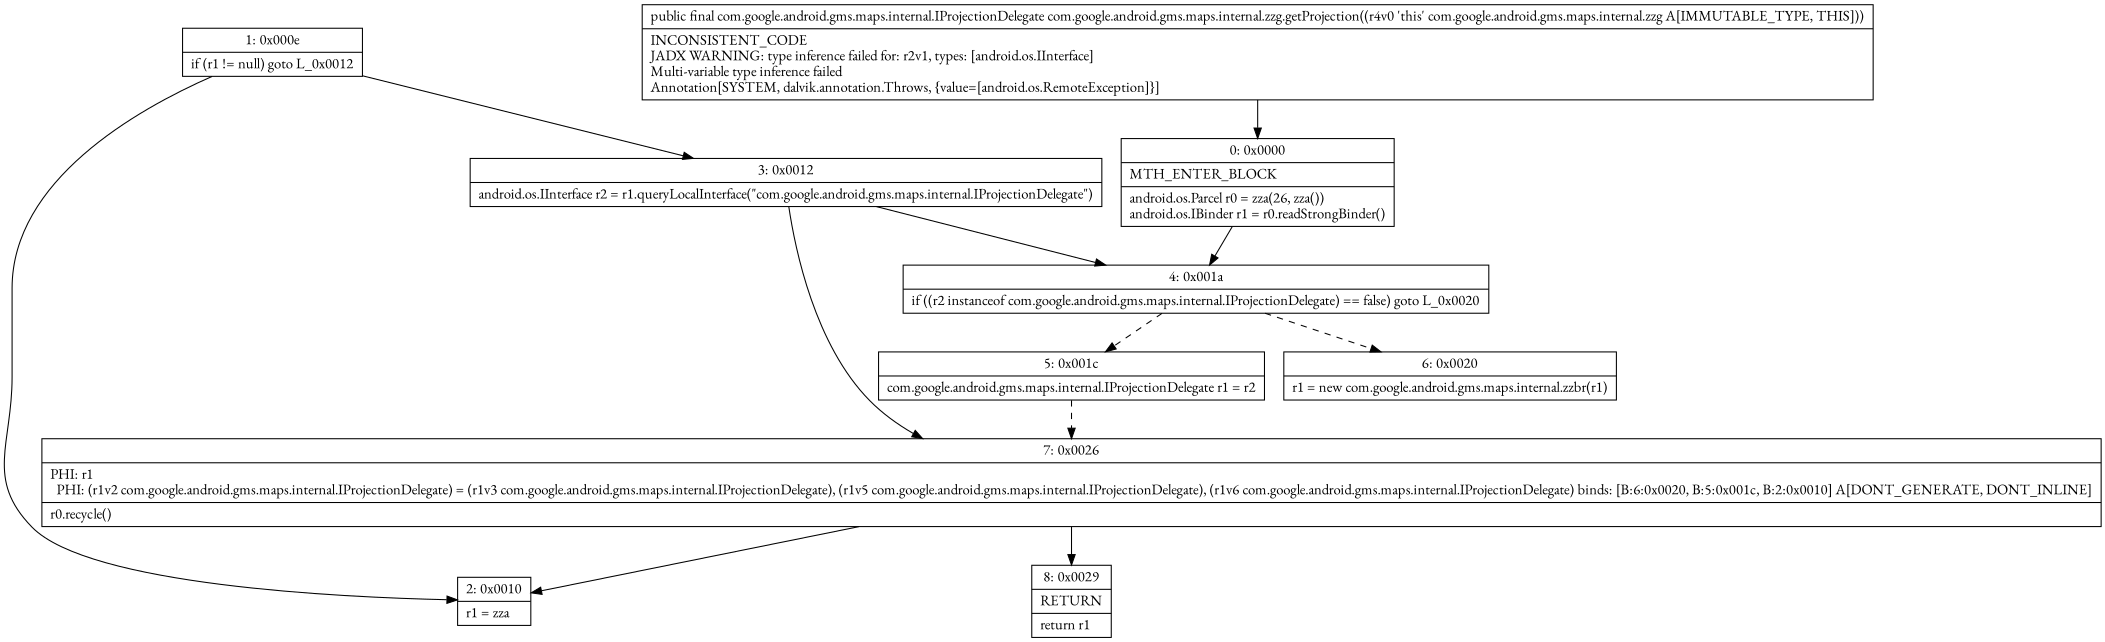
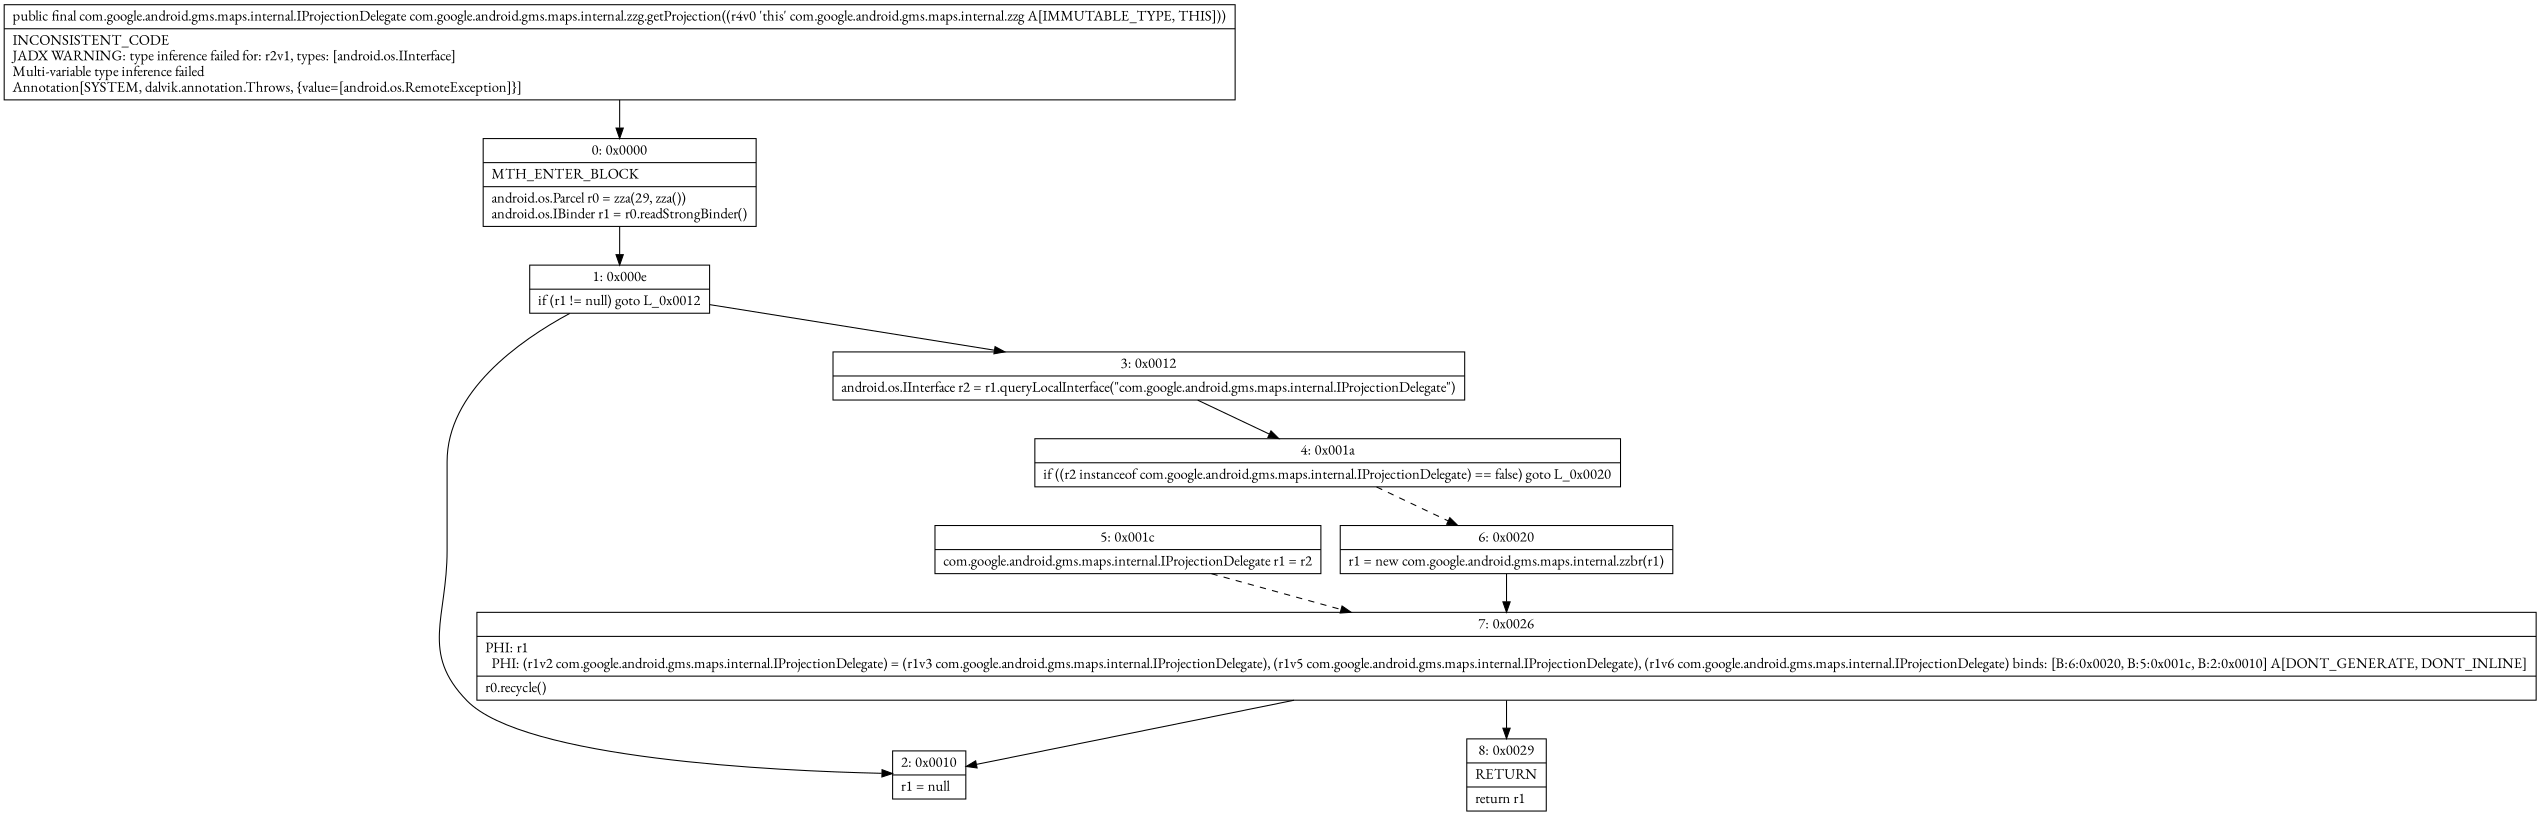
  digraph {
    fontname="EB Garamond"
    node [fontname="EB Garamond" shape=record]
    edge [fontname="EB Garamond"]
-   n1 [label="{0\:\ 0x0000|MTH_ENTER_BLOCK\l|android.os.Parcel r0 = zza(26, zza())\landroid.os.IBinder r1 = r0.readStrongBinder()\l}"]
+   n1 [label="{0\:\ 0x0000|MTH_ENTER_BLOCK\l|android.os.Parcel r0 = zza(29, zza())\landroid.os.IBinder r1 = r0.readStrongBinder()\l}"]
    n2 [label="{1\:\ 0x000e|if (r1 != null) goto L_0x0012\l}"]
-   n3 [label="{2\:\ 0x0010|r1 = zza\l}"]
+   n3 [label="{2\:\ 0x0010|r1 = null\l}"]
    n4 [label="{3\:\ 0x0012|android.os.IInterface r2 = r1.queryLocalInterface(\"com.google.android.gms.maps.internal.IProjectionDelegate\")\l}"]
    n5 [label="{4\:\ 0x001a|if ((r2 instanceof com.google.android.gms.maps.internal.IProjectionDelegate) == false) goto L_0x0020\l}"]
    n6 [label="{7\:\ 0x0026|PHI: r1 \l  PHI: (r1v2 com.google.android.gms.maps.internal.IProjectionDelegate) = (r1v3 com.google.android.gms.maps.internal.IProjectionDelegate), (r1v5 com.google.android.gms.maps.internal.IProjectionDelegate), (r1v6 com.google.android.gms.maps.internal.IProjectionDelegate) binds: [B:6:0x0020, B:5:0x001c, B:2:0x0010] A[DONT_GENERATE, DONT_INLINE]\l|r0.recycle()\l}"]
    n7 [label="{8\:\ 0x0029|RETURN\l|return r1\l}"]
    n8 [label="{5\:\ 0x001c|com.google.android.gms.maps.internal.IProjectionDelegate r1 = r2\l}"]
    n9 [label="{6\:\ 0x0020|r1 = new com.google.android.gms.maps.internal.zzbr(r1)\l}"]
    n10 [label="{public final com.google.android.gms.maps.internal.IProjectionDelegate com.google.android.gms.maps.internal.zzg.getProjection((r4v0 'this' com.google.android.gms.maps.internal.zzg A[IMMUTABLE_TYPE, THIS]))  | INCONSISTENT_CODE\lJADX WARNING: type inference failed for: r2v1, types: [android.os.IInterface]\lMulti\-variable type inference failed\lAnnotation[SYSTEM, dalvik.annotation.Throws, \{value=[android.os.RemoteException]\}]\l}"]
-   n1 -> n5
+   n1 -> n2
    n2 -> n3 [style=solid]
    n2 -> n4
    n4 -> n5
-   n5 -> n8 [style=dashed]
    n5 -> n9 [style=dashed]
    n6 -> n3
    n6 -> n7
    n8 -> n6 [style=dashed]
-   n4 -> n6
+   n9 -> n6
    n10 -> n1
  }
